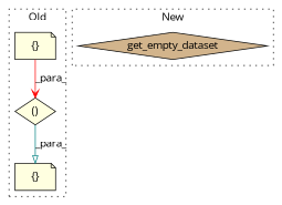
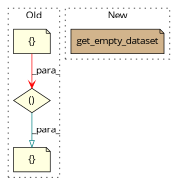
  digraph {
    fontname="Open Sans"
    node [a=4 shape=note style=filled fillcolor=lightyellow fontname="Open Sans"]
    edge [fontname="Open Sans"]
    n1 [l=2 label="{}" s=26712]
    n2 [a=106 l=53 label="()" s=26685 shape=diamond]
    n3 [l="6,2" label="{}" s="26559,26798"]
-   n4 [a=32 l="18,1" label=get_empty_dataset s="33105,33127" shape=diamond fillcolor=tan]
+   n4 [a=32 l="18,1" label=get_empty_dataset s="33105,33127" fillcolor=tan]
    subgraph cluster_1 {
      label=Old
      style=dotted
      n1
      n2
      n3
    }
    subgraph cluster_2 {
      label=New
      style=dotted
      n4
    }
    n1 -> n2 [label=_para_ color=red arrowhead=vee]
    n2 -> n3 [label=_para_ color=teal arrowhead=onormal]
  }
